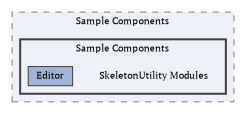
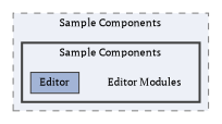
  digraph {
    compound=true
    fontname="PT Serif"
    node [fontname="PT Serif" fontsize=10]
-   n1 [height=0.2 label="SkeletonUtility Modules" shape=plaintext width=0.4]
+   n1 [height=0.2 label="Editor Modules" shape=plaintext width=0.4]
    n2 [color=grey25 fillcolor="#a2b4d6" height=0.2 label=Editor shape=box style=filled width=0.4]
    subgraph cluster_1 {
      bgcolor="#edf0f7"
      fontsize=10
      label="Sample Components"
      pencolor=grey50
      style="filled,dashed"
      subgraph cluster_2 {
        bgcolor="#edf0f7"
        fontsize=10
        pencolor=grey25
        style="filled,bold"
        n1
        n2
      }
    }
  }
